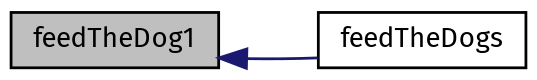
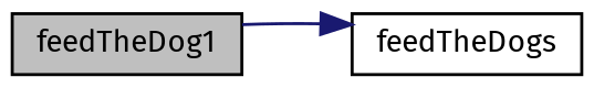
  digraph {
    rankdir=LR
    fontname="Fira Sans"
    node [color=black fontname="Fira Sans" fontsize=10 shape=record style=filled]
    n1 [fillcolor=grey75 fontcolor=black height=0.2 label=feedTheDog1 width=0.4]
    n2 [fillcolor=white height=0.2 label=feedTheDogs width=0.4]
-   n1 -> n2 [color=midnightblue dir=back fontname="Fira Sans" fontsize=10 labelfontname=Helvetica labelfontsize=10 style=solid]
+   n2 -> n1 [color=midnightblue dir=back fontname="Fira Sans" fontsize=10 labelfontname=Helvetica labelfontsize=10 style=solid]
  }
